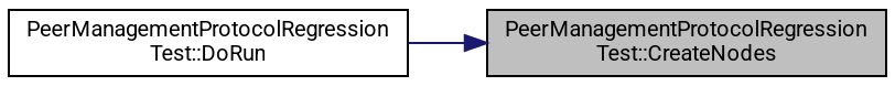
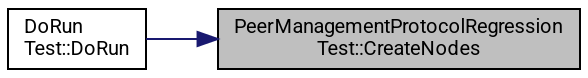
  digraph {
    rankdir=RL
    fontname=Roboto
    node [color=black fontname=Roboto fontsize=10 shape=record style=filled]
    n1 [fillcolor=grey75 fontcolor=black height=0.2 label="PeerManagementProtocolRegression\lTest::CreateNodes" width=0.4]
-   n2 [fillcolor=white height=0.2 label="PeerManagementProtocolRegression\lTest::DoRun" width=0.4]
+   n2 [fillcolor=white height=0.2 label="DoRun\lTest::DoRun" width=0.4]
    n1 -> n2 [color=midnightblue dir=back fontname=Roboto fontsize=10 labelfontname=Helvetica labelfontsize=10 style=solid]
  }
